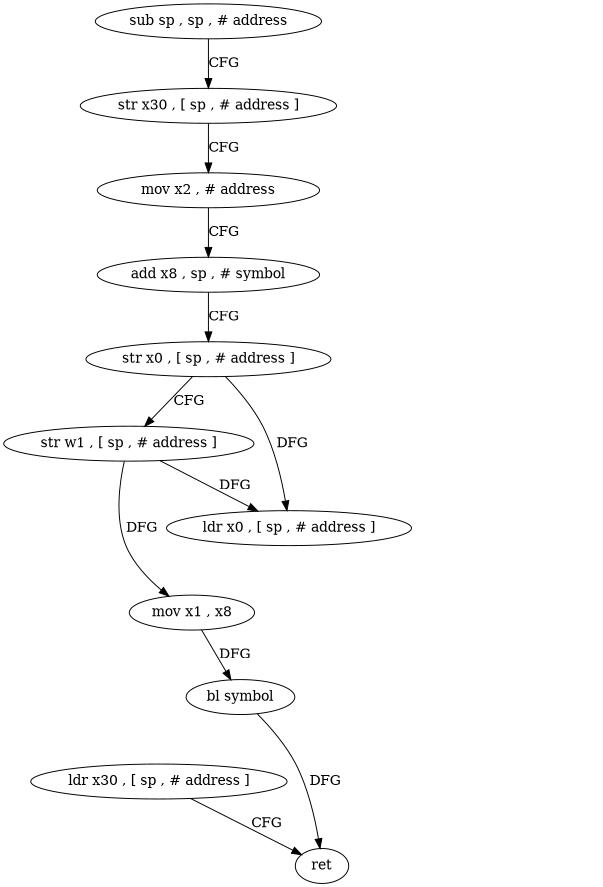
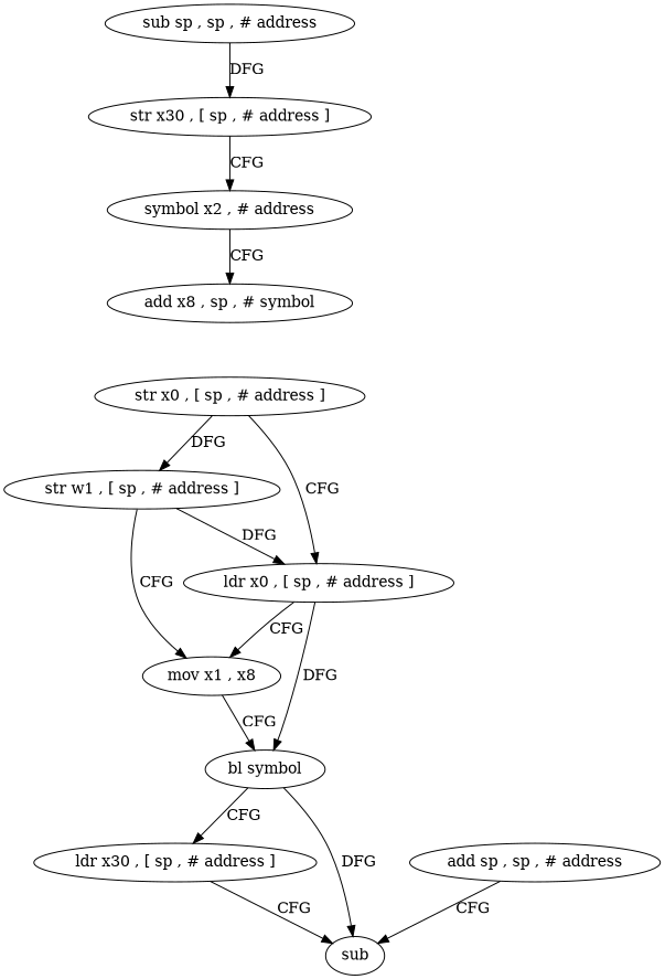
  digraph {
    n1 [label="sub sp , sp , # address"]
    n2 [label="str x30 , [ sp , # address ]"]
-   n3 [label="mov x2 , # address"]
+   n3 [label="symbol x2 , # address"]
    n4 [label="add x8 , sp , # symbol"]
    n5 [label="str x0 , [ sp , # address ]"]
    n6 [label="str w1 , [ sp , # address ]"]
    n7 [label="ldr x0 , [ sp , # address ]"]
    n8 [label="mov x1 , x8"]
    n9 [label="bl symbol"]
    n10 [label="ldr x30 , [ sp , # address ]"]
-   n11 [label=ret]
-   n1 -> n2 [label=CFG]
+   n11 [label=sub]
+   n12 [label="add sp , sp , # address"]
+   n1 -> n2 [label=DFG]
    n2 -> n3 [label=CFG]
    n3 -> n4 [label=CFG]
-   n4 -> n5 [label=CFG]
-   n5 -> n6 [label=CFG]
-   n5 -> n7 [label=DFG]
+   n5 -> n6 [label=DFG]
+   n5 -> n7 [label=CFG]
    n6 -> n7 [label=DFG]
-   n6 -> n8 [label=DFG]
-   n8 -> n9 [label=DFG]
+   n6 -> n8 [label=CFG]
+   n7 -> n8 [label=CFG]
+   n7 -> n9 [label=DFG]
+   n8 -> n9 [label=CFG]
+   n9 -> n10 [label=CFG]
    n9 -> n11 [label=DFG]
    n10 -> n11 [label=CFG]
+   n12 -> n11 [label=CFG]
  }
